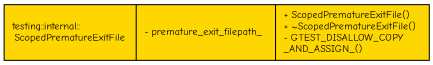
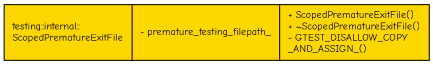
  digraph {
    rankdir=LR
    fontname="Comic Neue"
-   n1 [color=black fillcolor=gold fontcolor=black fontname="Comic Neue" fontsize=10 height=0.2 label="{testing::internal::\lScopedPrematureExitFile\n|- premature_exit_filepath_\l|+ ScopedPrematureExitFile()\l+ ~ScopedPrematureExitFile()\l- GTEST_DISALLOW_COPY\l_AND_ASSIGN_()\l}" shape=record style=filled width=0.4]
+   n1 [color=black fillcolor=gold fontcolor=black fontname="Comic Neue" fontsize=10 height=0.2 label="{testing::internal::\lScopedPrematureExitFile\n|- premature_testing_filepath_\l|+ ScopedPrematureExitFile()\l+ ~ScopedPrematureExitFile()\l- GTEST_DISALLOW_COPY\l_AND_ASSIGN_()\l}" shape=record style=filled width=0.4]
  }
